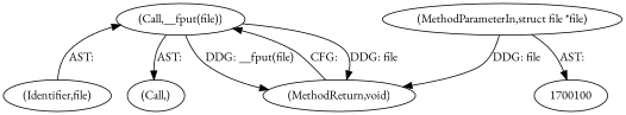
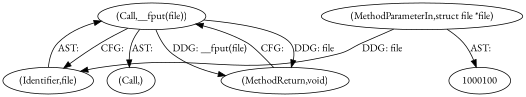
  digraph {
    fontname="EB Garamond"
    node [fontname="EB Garamond"]
    edge [fontname="EB Garamond"]
    n1 [label="(Call,__fput(file))"]
    n2 [label="(MethodReturn,void)"]
    n3 [label="(Identifier,file)"]
    n4 [label="(Call,)"]
    n5 [label="(MethodParameterIn,struct file *file)"]
-   1000100 [label=1700100]
+   1000100
    n1 -> n2 [label="DDG: file"]
    n1 -> n2 [label="DDG: __fput(file)"]
+   n1 -> n3 [label="CFG: "]
    n1 -> n4 [label="AST: "]
    n2 -> n1 [label="CFG: "]
    n3 -> n1 [label="AST: "]
-   n5 -> n2 [label="DDG: file"]
+   n5 -> n3 [label="DDG: file"]
    n5 -> 1000100 [label="AST: "]
  }
